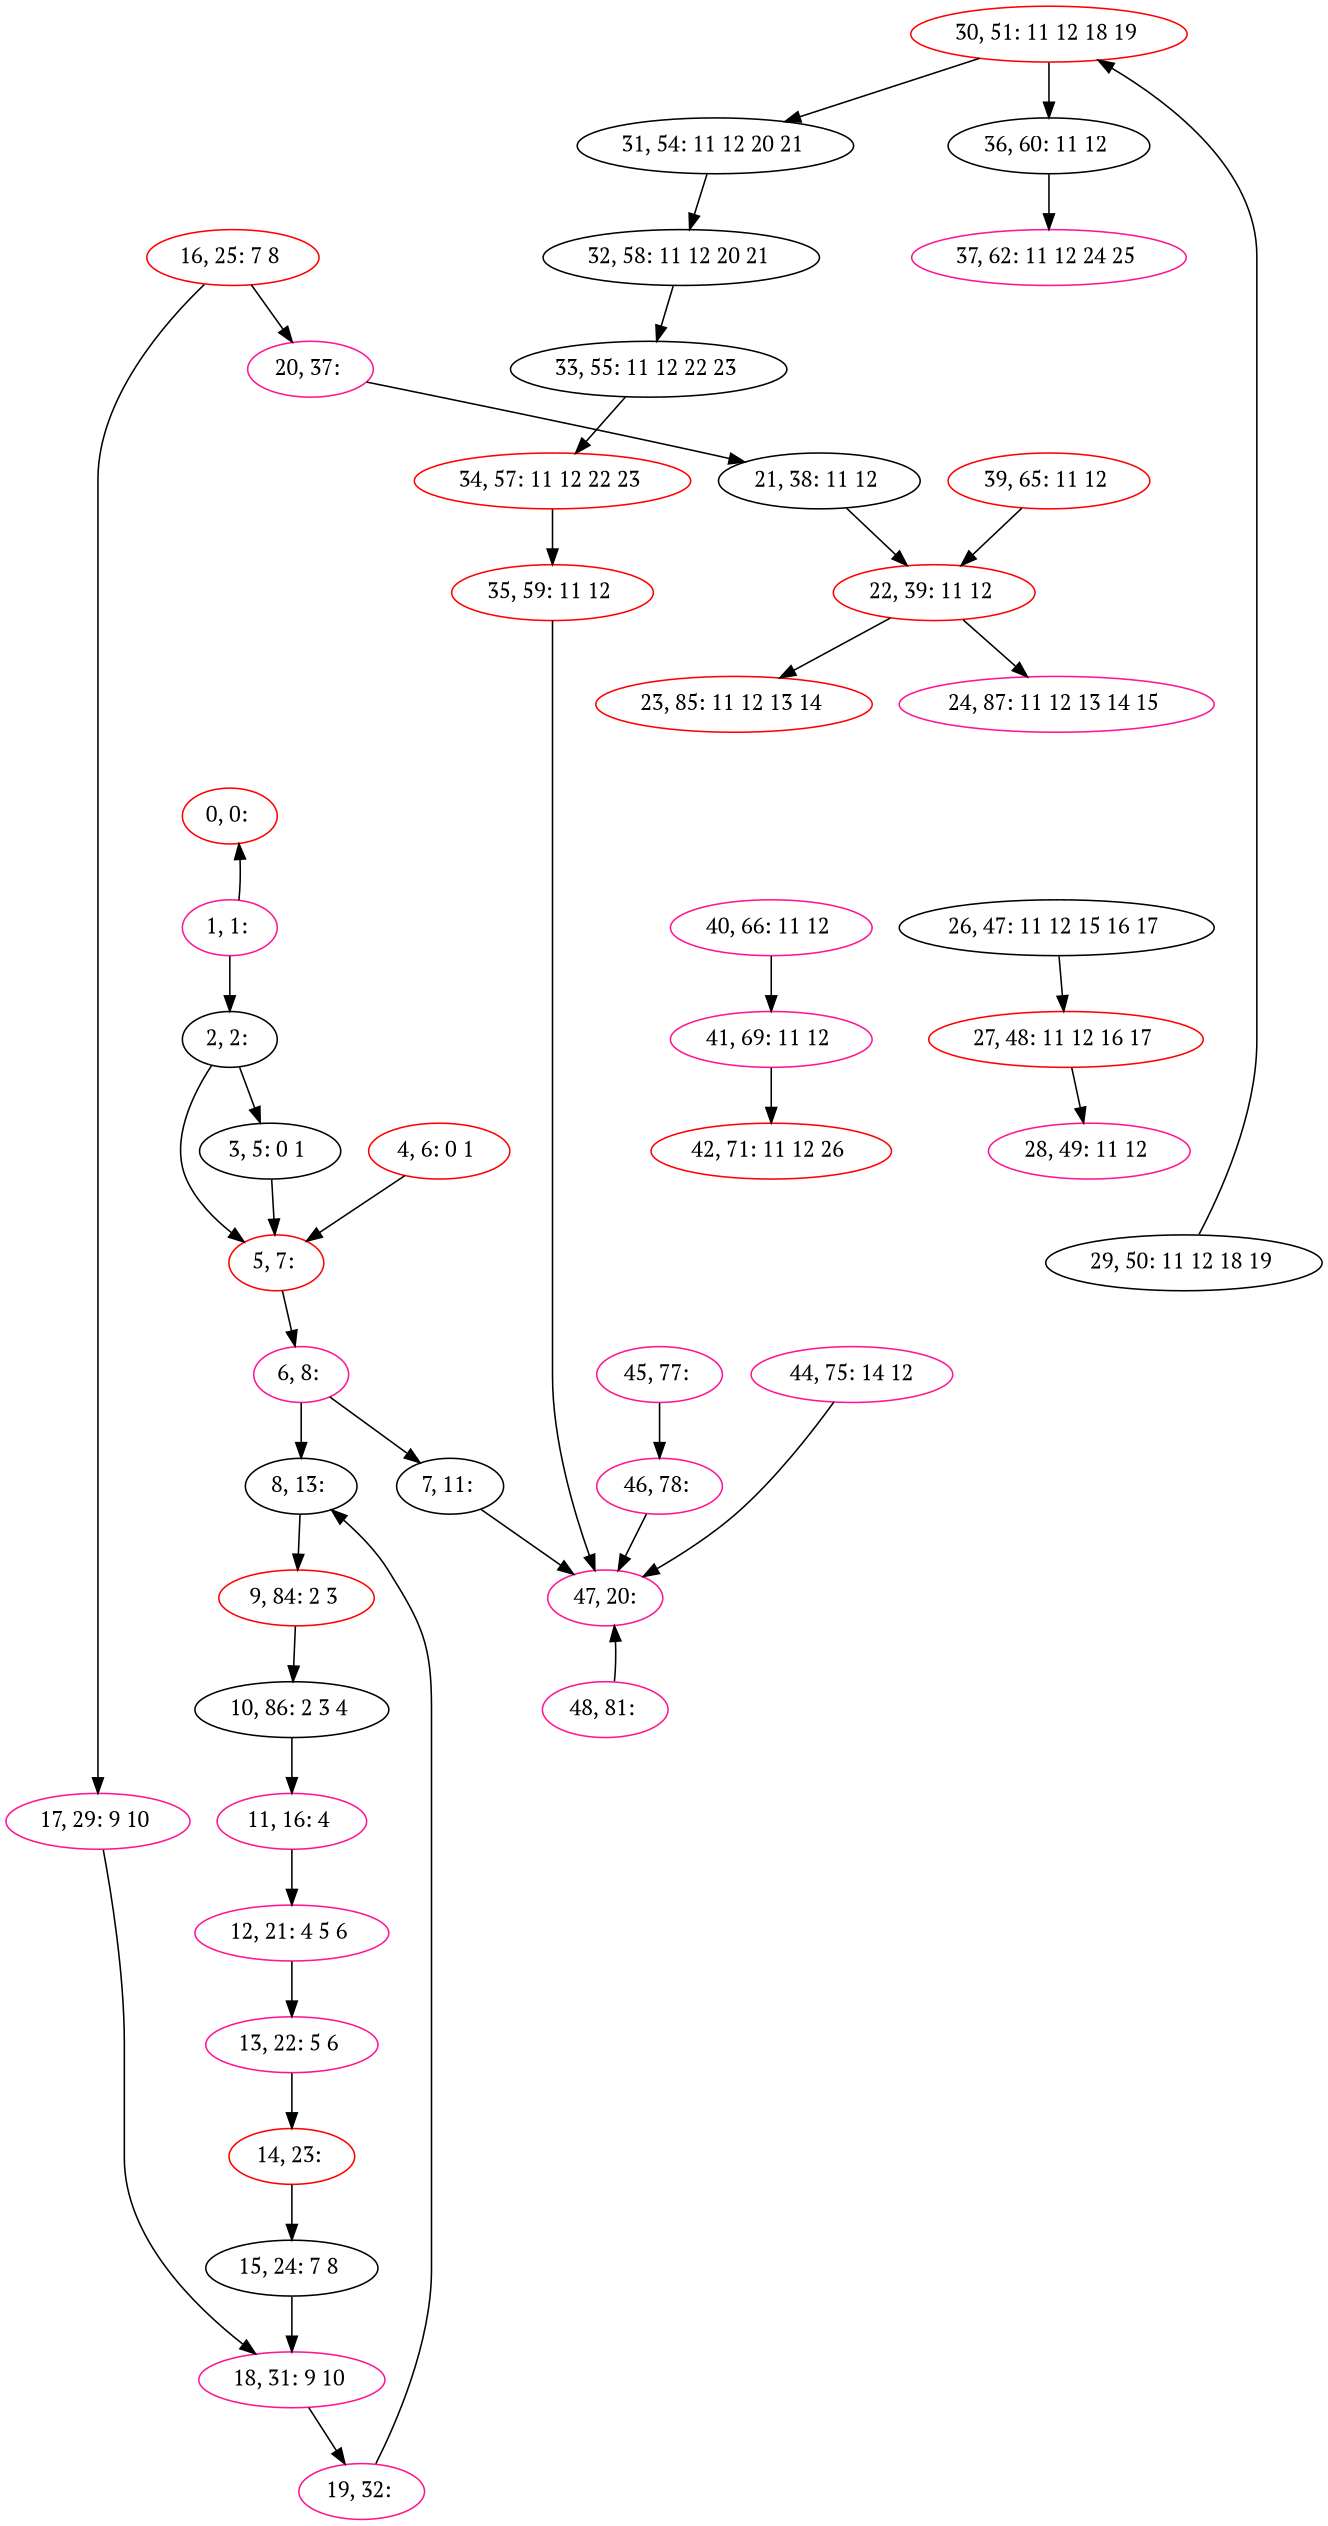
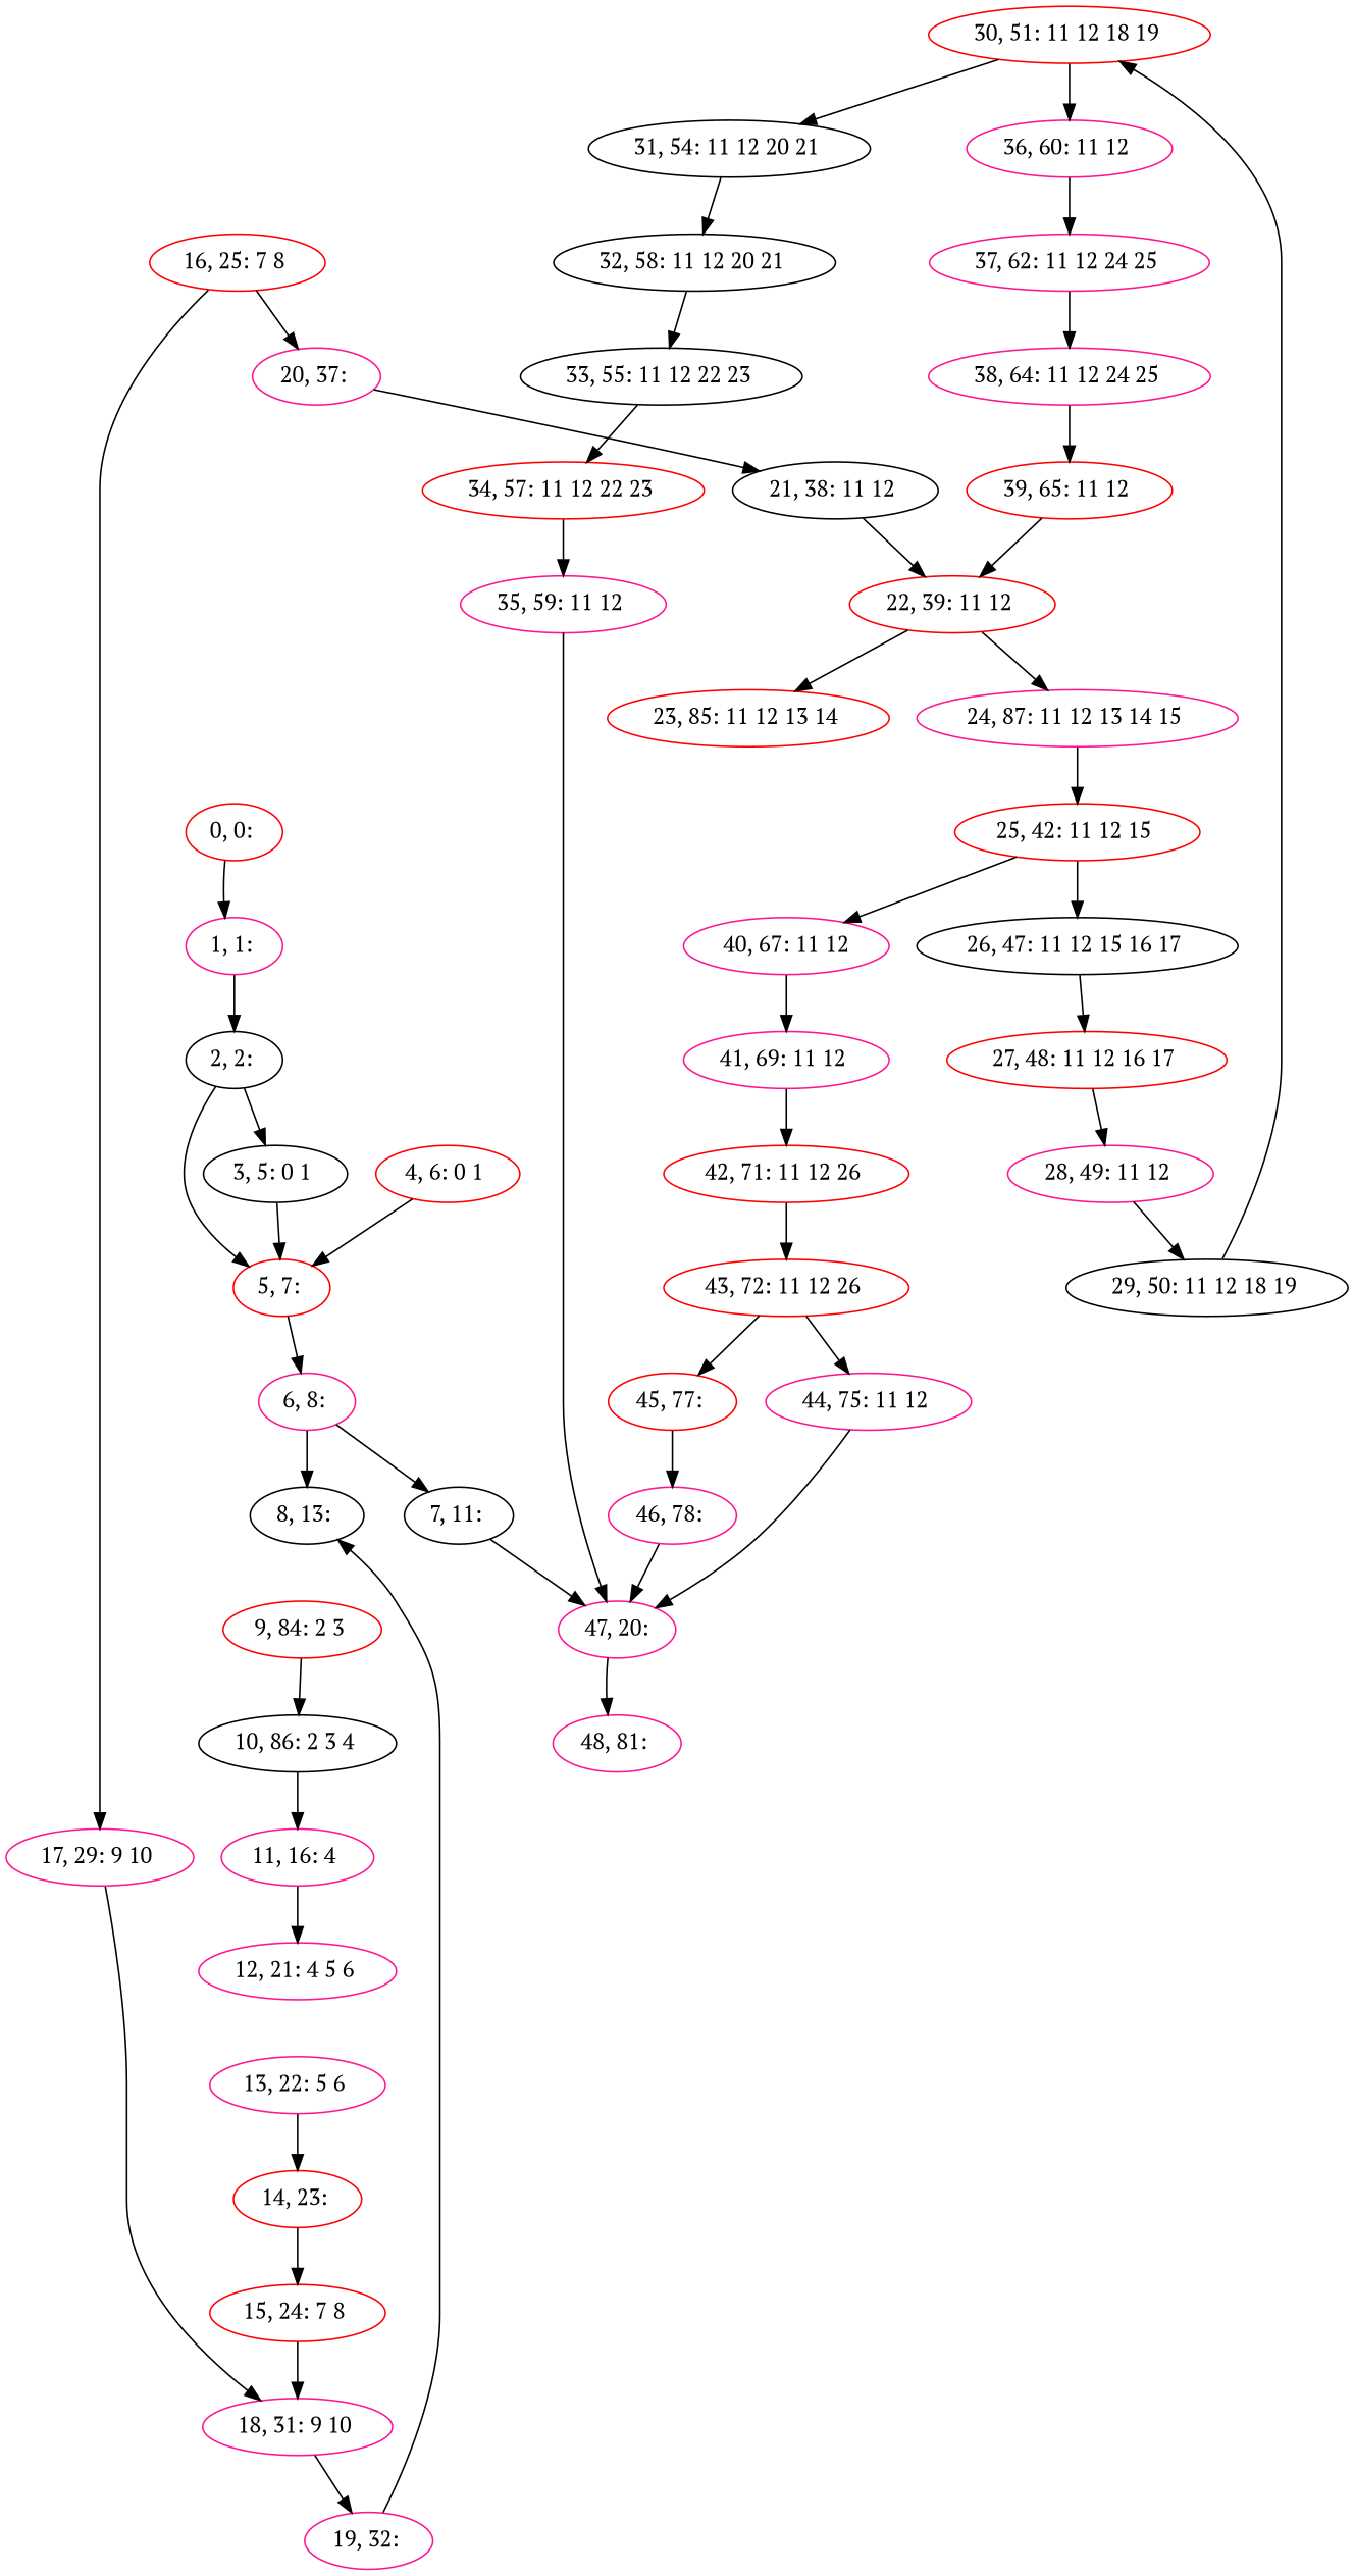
  digraph {
    fontname="PT Serif"
    node [color=deeppink fontname="PT Serif"]
    edge [fontname="PT Serif"]
    n1 [color=red label="0, 0: "]
    n2 [label="1, 1: "]
    n3 [color=black label="2, 2: "]
    n4 [color=black label="3, 5: 0 1 "]
    n5 [color=red label="5, 7: "]
    n6 [label="6, 8: "]
    n7 [color=red label="4, 6: 0 1 "]
    n8 [color=black label="7, 11: "]
    n9 [color=black label="8, 13: "]
    n10 [label="47, 20:"]
    n11 [color=red label="9, 84: 2 3 "]
    n12 [label="48, 81: "]
    n13 [color=black label="10, 86: 2 3 4 "]
    n14 [label="11, 16: 4 "]
    n15 [label="12, 21: 4 5 6 "]
    n16 [label="13, 22: 5 6 "]
    n17 [label="20, 37: "]
    n18 [color=black label="21, 38: 11 12 "]
    n19 [color=red label="14, 23: "]
-   n20 [color=black label="15, 24: 7 8 "]
+   n20 [color=red label="15, 24: 7 8 "]
    n21 [label="18, 31: 9 10 "]
    n22 [color=red label="16, 25: 7 8 "]
    n23 [label="17, 29: 9 10 "]
    n24 [label="19, 32: "]
    n25 [color=red label="22, 39: 11 12 "]
    n26 [color=red label="23, 85: 11 12 13 14 "]
    n27 [label="24, 87: 11 12 13 14 15 "]
+   n28 [color=red label="25, 42: 11 12 15 "]
    n29 [color=black label="26, 47: 11 12 15 16 17 "]
-   n30 [label="40, 66: 11 12 "]
+   n30 [label="40, 67: 11 12"]
    n31 [color=red label="27, 48: 11 12 16 17 "]
    n32 [label="41, 69: 11 12 "]
    n33 [label="28, 49: 11 12 "]
    n34 [color=black label="29, 50: 11 12 18 19 "]
    n35 [color=red label="30, 51: 11 12 18 19 "]
    n36 [color=black label="31, 54: 11 12 20 21 "]
-   n37 [color=black label="36, 60: 11 12 "]
+   n37 [label="36, 60: 11 12 "]
    n38 [color=black label="32, 58: 11 12 20 21 "]
    n39 [label="37, 62: 11 12 24 25 "]
    n40 [color=black label="33, 55: 11 12 22 23 "]
    n41 [color=red label="34, 57: 11 12 22 23 "]
-   n42 [color=red label="35, 59: 11 12 "]
+   n42 [label="35, 59: 11 12 "]
+   n43 [label="38, 64: 11 12 24 25 "]
    n44 [color=red label="39, 65: 11 12 "]
    n45 [color=red label="42, 71: 11 12 26 "]
-   n47 [label="44, 75: 14 12"]
-   n48 [label="45, 77: "]
+   n46 [color=red label="43, 72: 11 12 26 "]
+   n47 [label="44, 75: 11 12 "]
+   n48 [color=red label="45, 77: "]
    n49 [label="46, 78: "]
-   n2 -> n1
+   n1 -> n2
    n2 -> n3
    n3 -> n4
    n3 -> n5
    n4 -> n5
    n5 -> n6
    n6 -> n8
    n6 -> n9
    n7 -> n5
    n8 -> n10
-   n9 -> n11
-   n12 -> n10
+   n10 -> n12
    n11 -> n13
    n13 -> n14
    n14 -> n15
-   n15 -> n16
    n16 -> n19
    n17 -> n18
    n18 -> n25
    n19 -> n20
    n20 -> n21
    n21 -> n24
    n22 -> n17
    n22 -> n23
    n23 -> n21
    n24 -> n9
    n25 -> n26
    n25 -> n27
+   n27 -> n28
+   n28 -> n29
+   n28 -> n30
    n29 -> n31
    n30 -> n32
    n31 -> n33
    n32 -> n45
+   n33 -> n34
    n34 -> n35
    n35 -> n36
    n35 -> n37
    n36 -> n38
    n37 -> n39
    n38 -> n40
+   n39 -> n43
    n40 -> n41
    n41 -> n42
    n42 -> n10
+   n43 -> n44
    n44 -> n25
+   n45 -> n46
+   n46 -> n47
+   n46 -> n48
    n47 -> n10
    n48 -> n49
    n49 -> n10
  }
